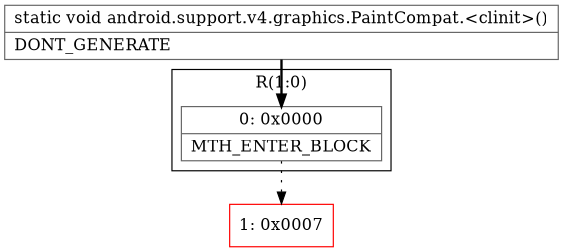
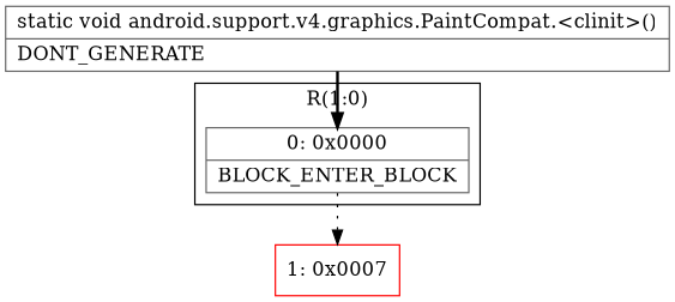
  digraph {
    node [color=gray40 shape=record]
-   n1 [label="{0\:\ 0x0000|MTH_ENTER_BLOCK\l}"]
+   n1 [label="{0\:\ 0x0000|BLOCK_ENTER_BLOCK\l}"]
    n2 [color=red label="{1\:\ 0x0007}"]
    n3 [label="{static void android.support.v4.graphics.PaintCompat.\<clinit\>()  | DONT_GENERATE\l}"]
    subgraph cluster_1 {
      label="R(1:0)"
      n1
    }
    n1 -> n2 [style=dotted]
    n3 -> n1 [style=bold]
  }
